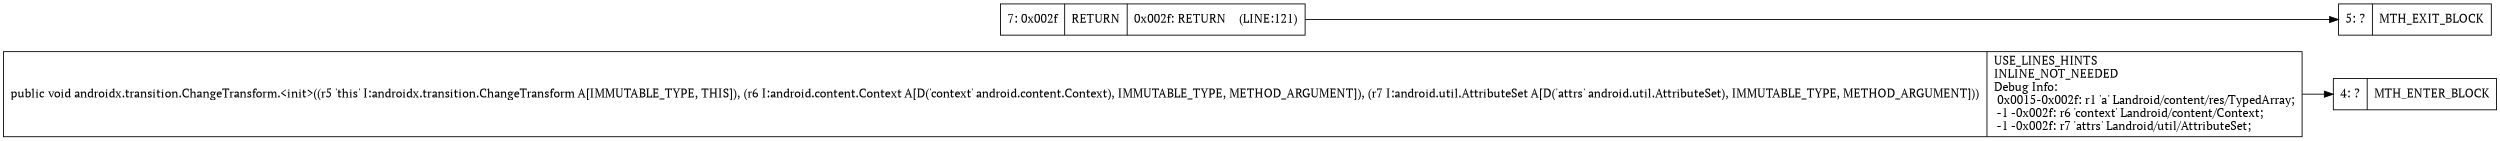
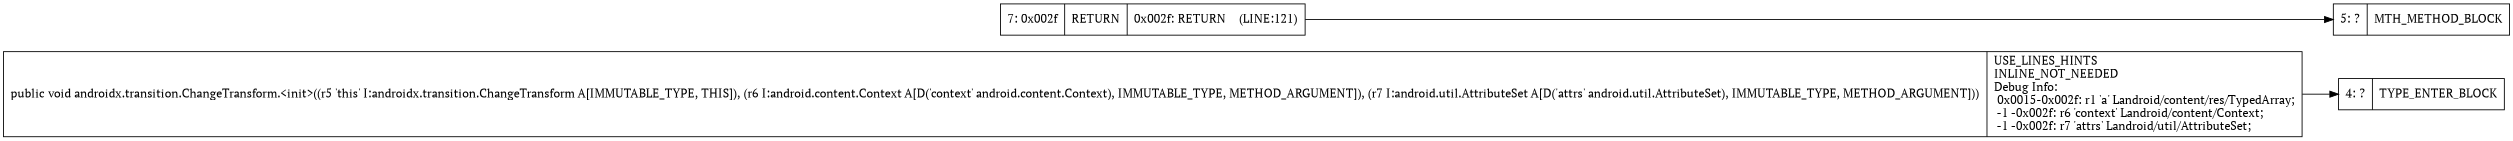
  digraph {
    fontname="PT Serif"
    rankdir=LR
    node [fontname="PT Serif" shape=record]
    edge [fontname="PT Serif"]
-   n1 [label="{4\:\ ?|MTH_ENTER_BLOCK\l}"]
+   n1 [label="{4\:\ ?|TYPE_ENTER_BLOCK\l}"]
    n2 [label="{7\:\ 0x002f|RETURN\l|0x002f: RETURN    (LINE:121)\l}"]
-   n3 [label="{5\:\ ?|MTH_EXIT_BLOCK\l}"]
+   n3 [label="{5\:\ ?|MTH_METHOD_BLOCK\l}"]
    n4 [label="{public void androidx.transition.ChangeTransform.\<init\>((r5 'this' I:androidx.transition.ChangeTransform A[IMMUTABLE_TYPE, THIS]), (r6 I:android.content.Context A[D('context' android.content.Context), IMMUTABLE_TYPE, METHOD_ARGUMENT]), (r7 I:android.util.AttributeSet A[D('attrs' android.util.AttributeSet), IMMUTABLE_TYPE, METHOD_ARGUMENT]))  | USE_LINES_HINTS\lINLINE_NOT_NEEDED\lDebug Info:\l  0x0015\-0x002f: r1 'a' Landroid\/content\/res\/TypedArray;\l  \-1 \-0x002f: r6 'context' Landroid\/content\/Context;\l  \-1 \-0x002f: r7 'attrs' Landroid\/util\/AttributeSet;\l}"]
    n2 -> n3
    n4 -> n1
  }
